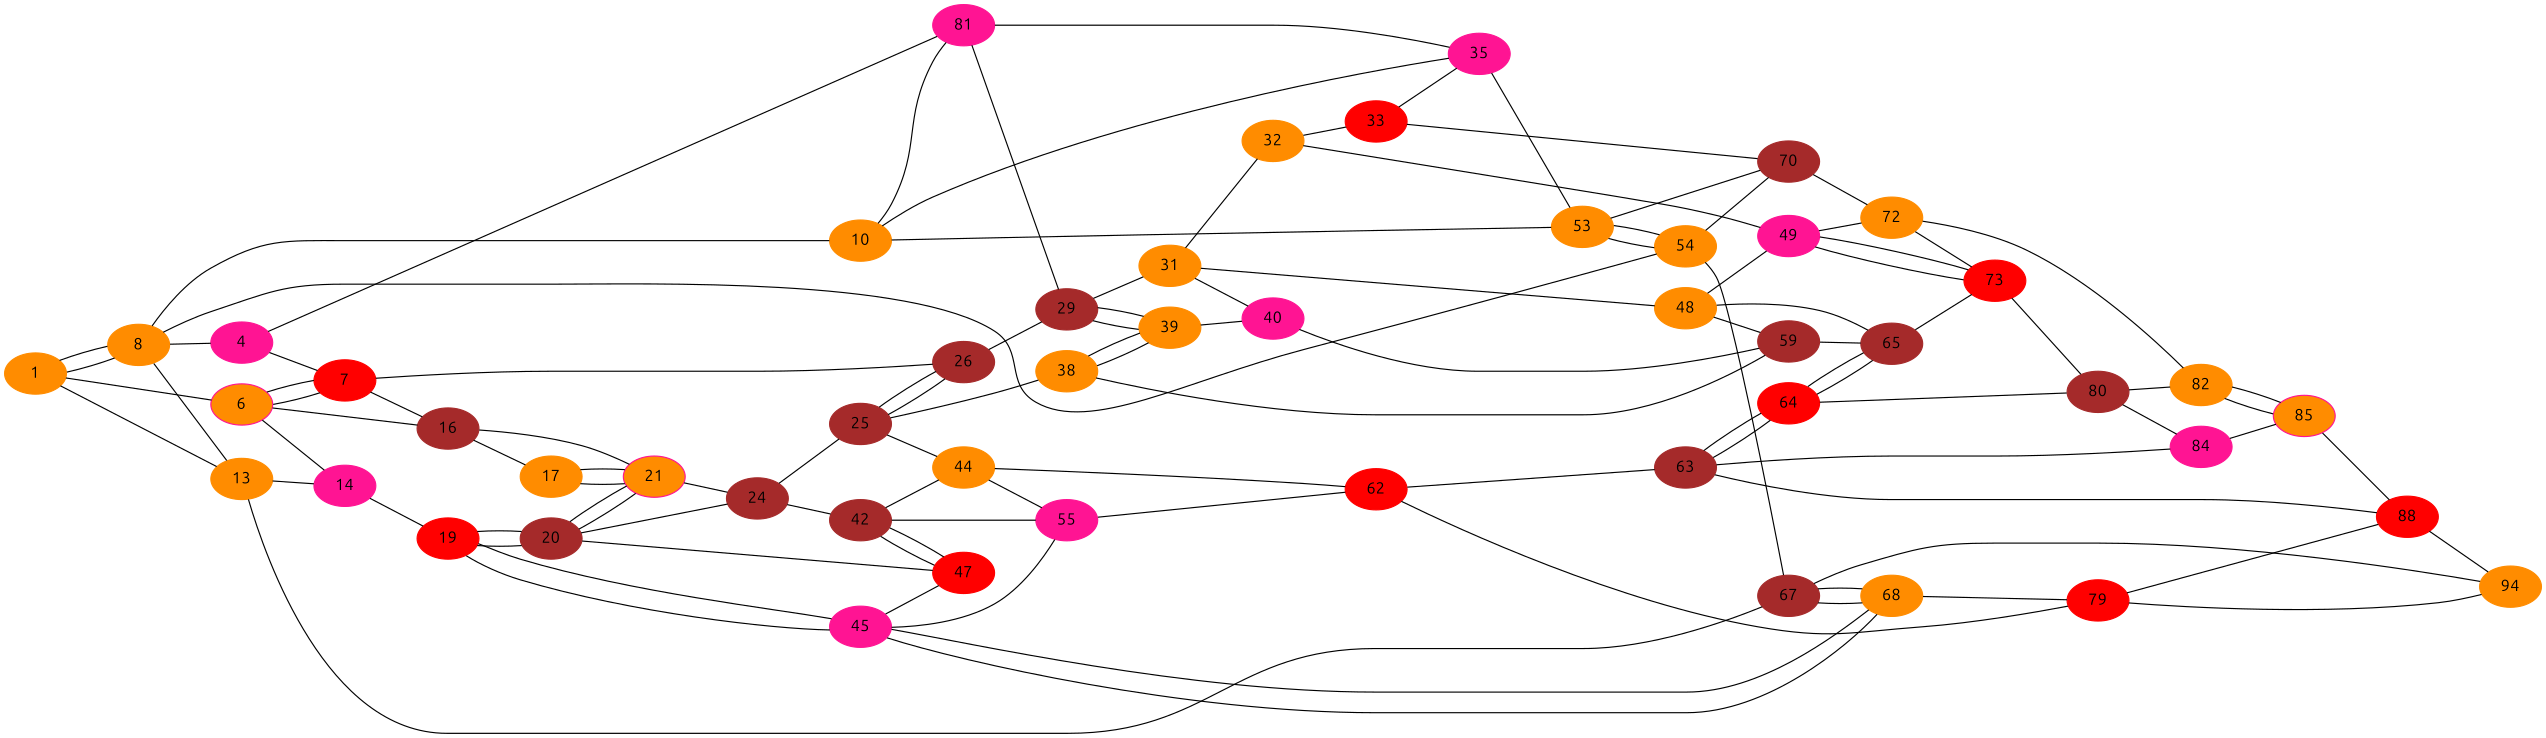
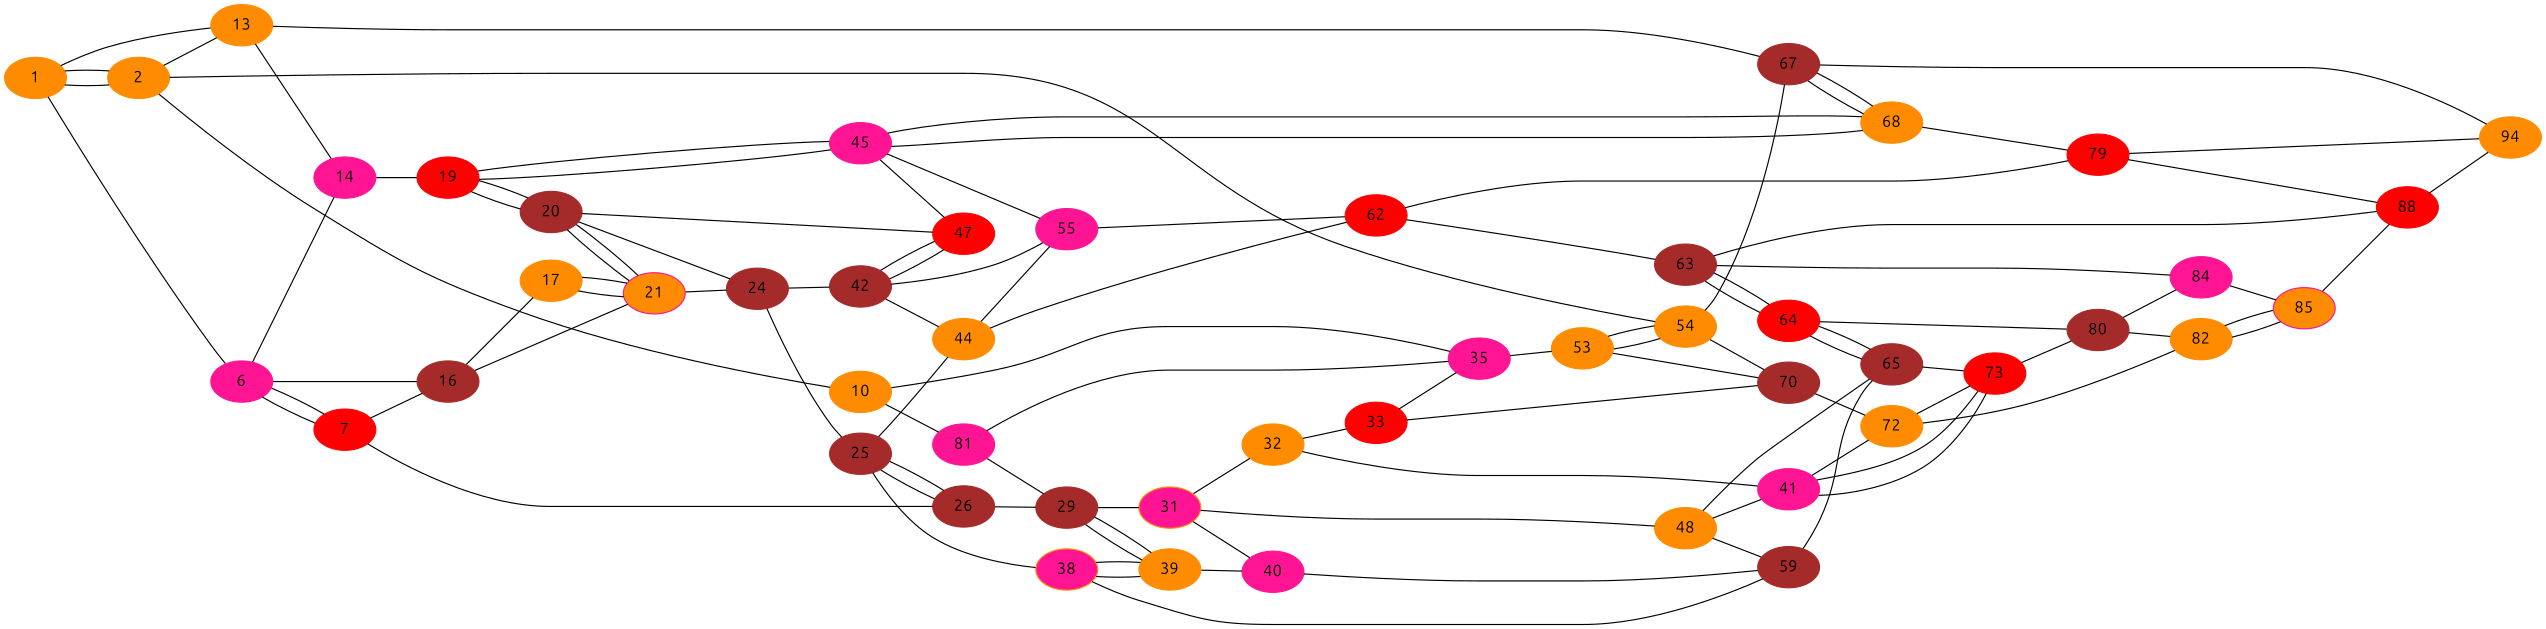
  graph {
    fontname=Ubuntu
    rankdir=LR
    node [color=darkorange fontname=Ubuntu style=filled]
    edge [fontname=Ubuntu]
    1 [super="+5"]
-   2 [super="+3" label=8]
-   6 [color=deeppink super="+15" fillcolor=darkorange]
+   2 [super="+3"]
+   6 [color=deeppink super="+15"]
    13
-   4 [color=deeppink super="+9"]
    10 [super="+52"]
    54 [super="+86"]
    7 [color=red super="+8"]
    14 [color=deeppink super="+18"]
    16 [color=brown super="+22"]
    67 [color=brown super="+89"]
    n12 [color=deeppink label=81 super="+12"]
    35 [color=deeppink super="+36"]
    53 [super="+69"]
    70 [color=brown super="+71"]
    26 [color=brown]
    29 [color=brown super="+30"]
    19 [color=red]
    17
    21 [color=deeppink fillcolor=darkorange super="+23"]
-   31 [super="+41"]
+   31 [super="+41" fillcolor=deeppink]
    39
    68 [super="+78"]
    n24 [label=94]
    20 [color=brown super="+27"]
    45 [color=deeppink super="+46"]
    24 [color=brown super="+28"]
    47 [color=red]
    55 [color=deeppink super="+56"]
    25 [color=brown super="+37"]
    42 [color=brown super="+43"]
-   38 [super="+57"]
+   38 [super="+57" fillcolor=deeppink]
    44 [super="+61"]
    59 [color=brown super="+66"]
    62 [color=red super="+77"]
    32 [super="+51"]
    40 [color=deeppink super="+58"]
    48 [super="+60"]
    33 [color=red super="+34"]
-   49 [color=deeppink super="+50"]
+   49 [color=deeppink super="+50" label=41]
    65 [color=brown super="+75"]
    72 [super="+74"]
    73 [color=red super="+76"]
    63 [color=brown super="+83"]
    79 [color=red super="+87"]
    82
    80 [color=brown super="+81"]
    85 [color=deeppink fillcolor=darkorange super="+91"]
    88 [color=red super="+92"]
    64 [color=red]
    84 [color=deeppink]
    1 -- 2
    1 -- 2
    1 -- 6
    1 -- 13
    2 -- 13
-   2 -- 4
    2 -- 10
    2 -- 54
    6 -- 7
    6 -- 7
    6 -- 14
    6 -- 16
    13 -- 14
    13 -- 67
-   4 -- 7
-   4 -- n12
    10 -- n12
    10 -- 35
-   10 -- 53
    54 -- 67
    54 -- 70
    7 -- 16
    7 -- 26
    14 -- 19
    16 -- 17
    16 -- 21
    67 -- 68 [weight=2]
    67 -- 68
    67 -- n24
    n12 -- 35
    n12 -- 29
    35 -- 53
    53 -- 54
    53 -- 54
    53 -- 70
    70 -- 72
    26 -- 29
    29 -- 31
    29 -- 39
    29 -- 39
    19 -- 20
    19 -- 20
    19 -- 45
    19 -- 45
    17 -- 21
    17 -- 21
    21 -- 24
    31 -- 32
    31 -- 40
    31 -- 48
    39 -- 40
    68 -- 79
    20 -- 21
    20 -- 21
    20 -- 24
    20 -- 47
    45 -- 68
    45 -- 68
    45 -- 47
    45 -- 55
    24 -- 25
    24 -- 42
    55 -- 62
    25 -- 26
    25 -- 26
    25 -- 38
    25 -- 44
    42 -- 47
    42 -- 47
    42 -- 55
    42 -- 44
    38 -- 39
    38 -- 39
    38 -- 59
    44 -- 55
    44 -- 62
    59 -- 65
    62 -- 63
    62 -- 79
    32 -- 33 [weight=2]
    32 -- 49
    40 -- 59
    48 -- 59
    48 -- 49
    48 -- 65
    33 -- 35
    33 -- 70
    49 -- 72
    49 -- 73
    49 -- 73
    65 -- 73
    72 -- 73
    72 -- 82
    73 -- 80
    63 -- 88
    63 -- 64
    63 -- 64
    63 -- 84
    79 -- n24
    79 -- 88
    82 -- 85
    82 -- 85
    80 -- 82
    80 -- 84
    85 -- 88
    88 -- n24
    64 -- 65
    64 -- 65
    64 -- 80
    84 -- 85
  }
